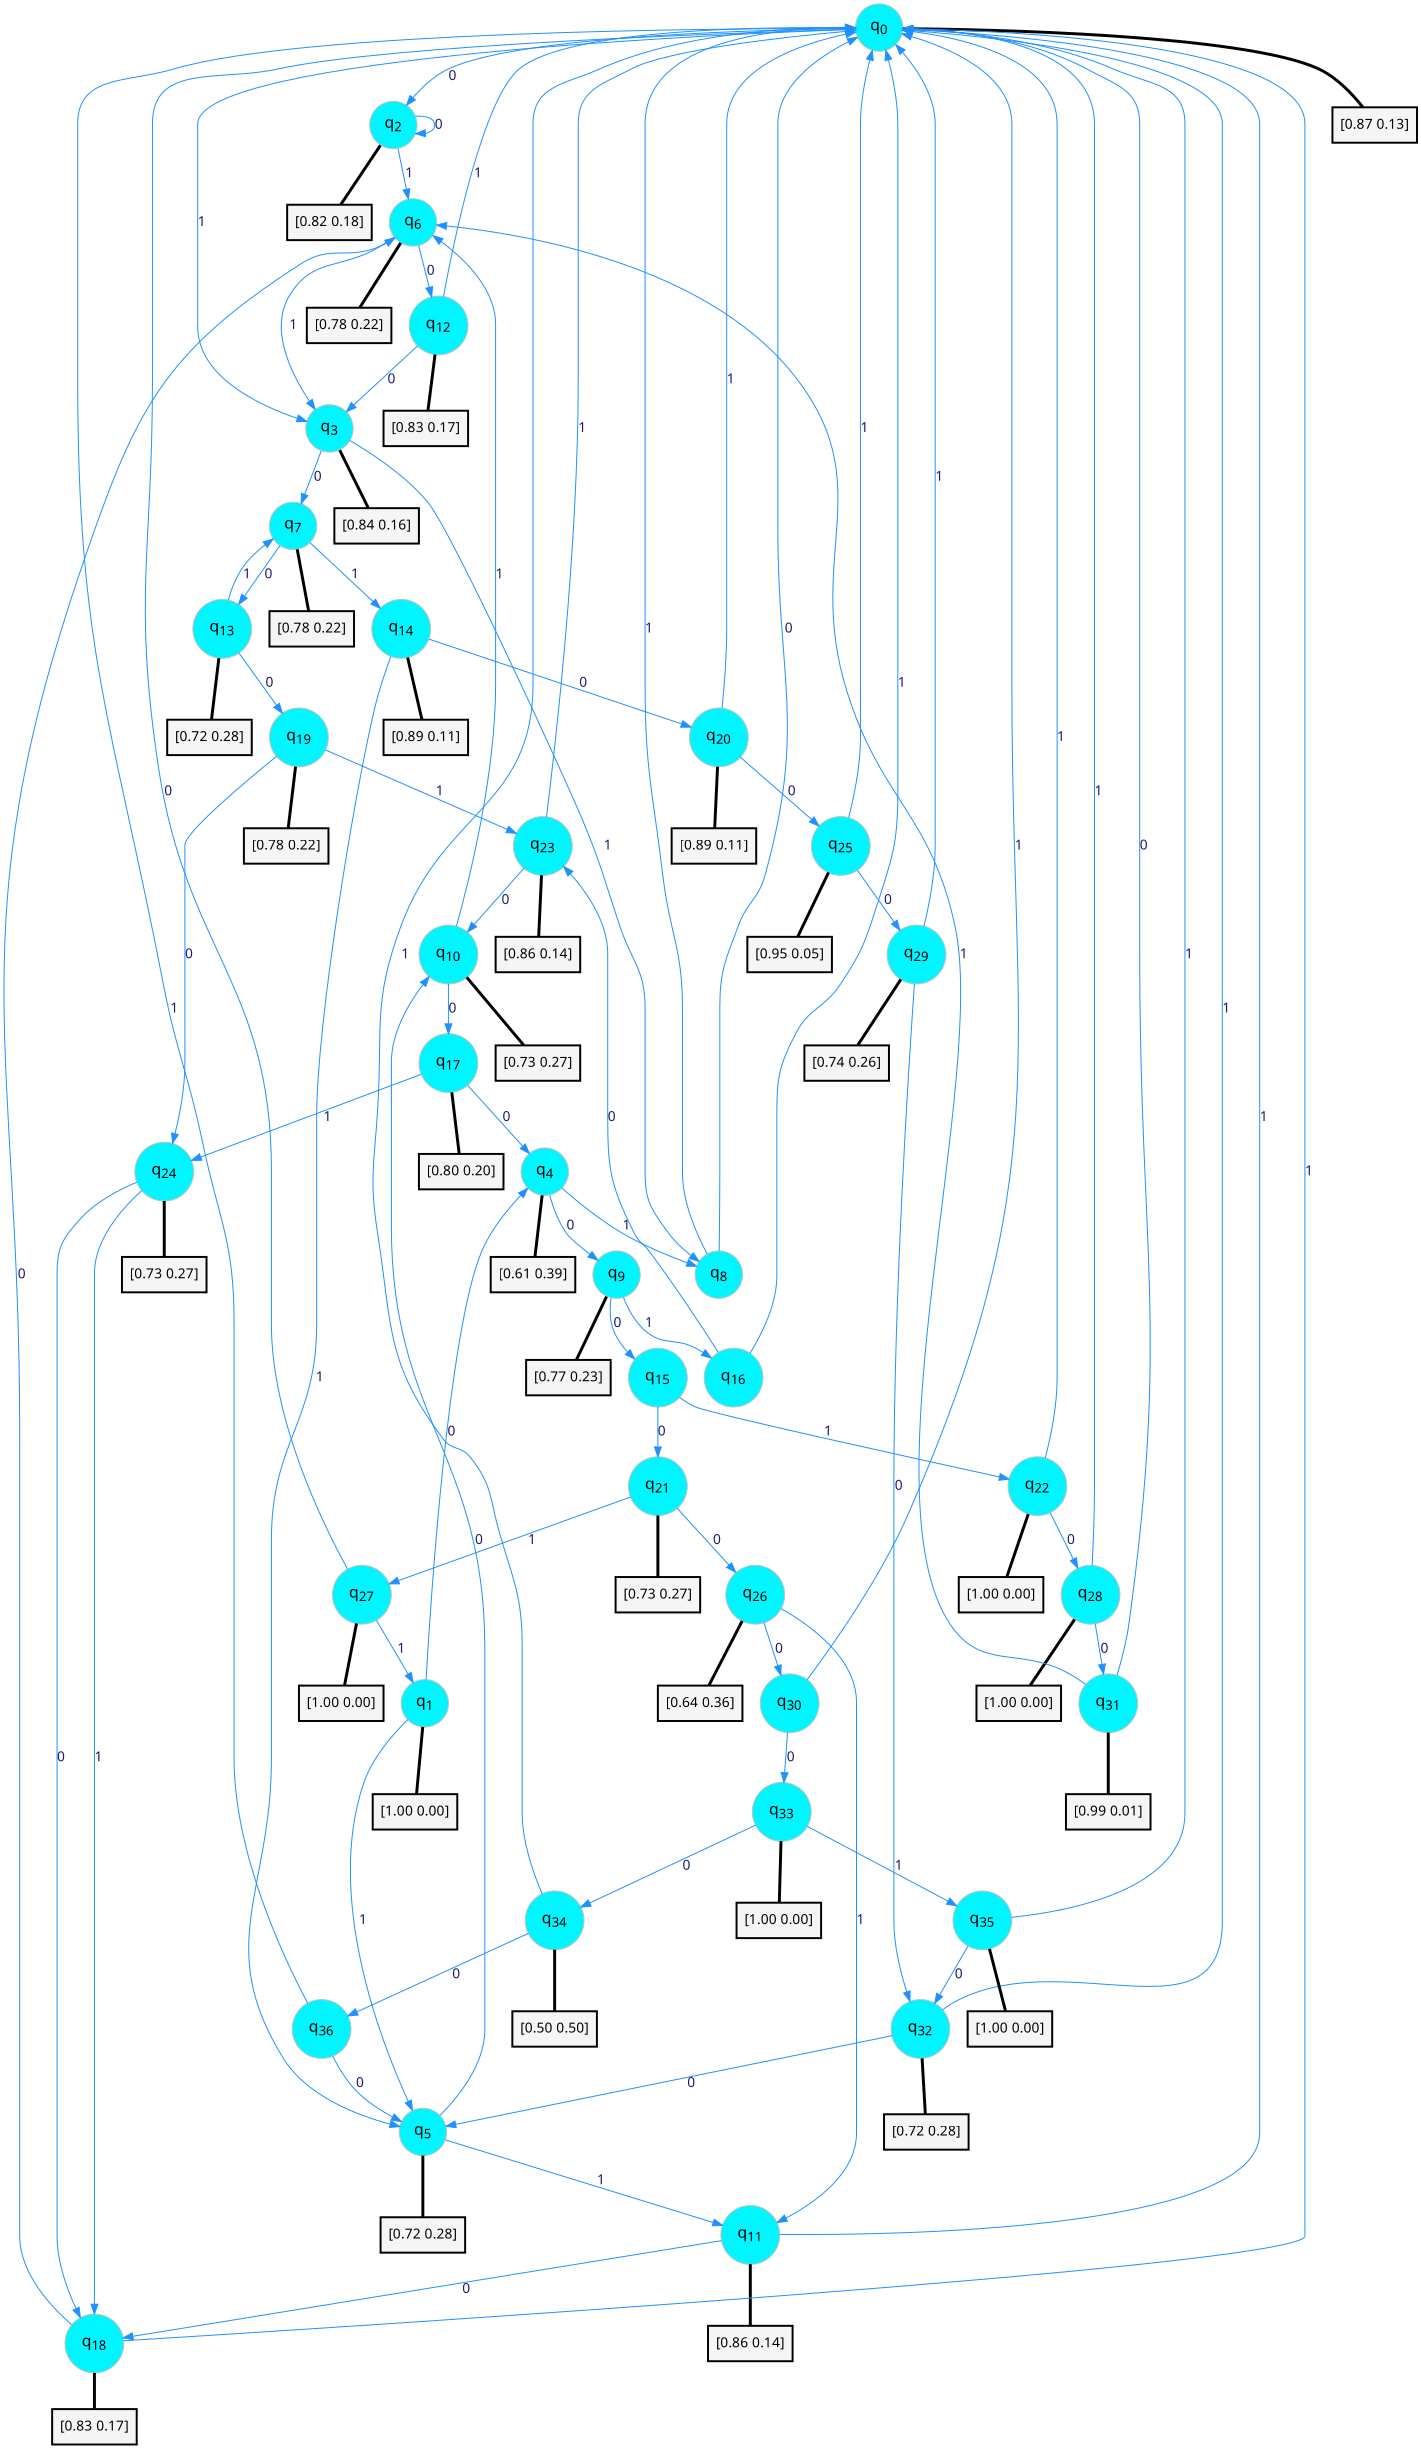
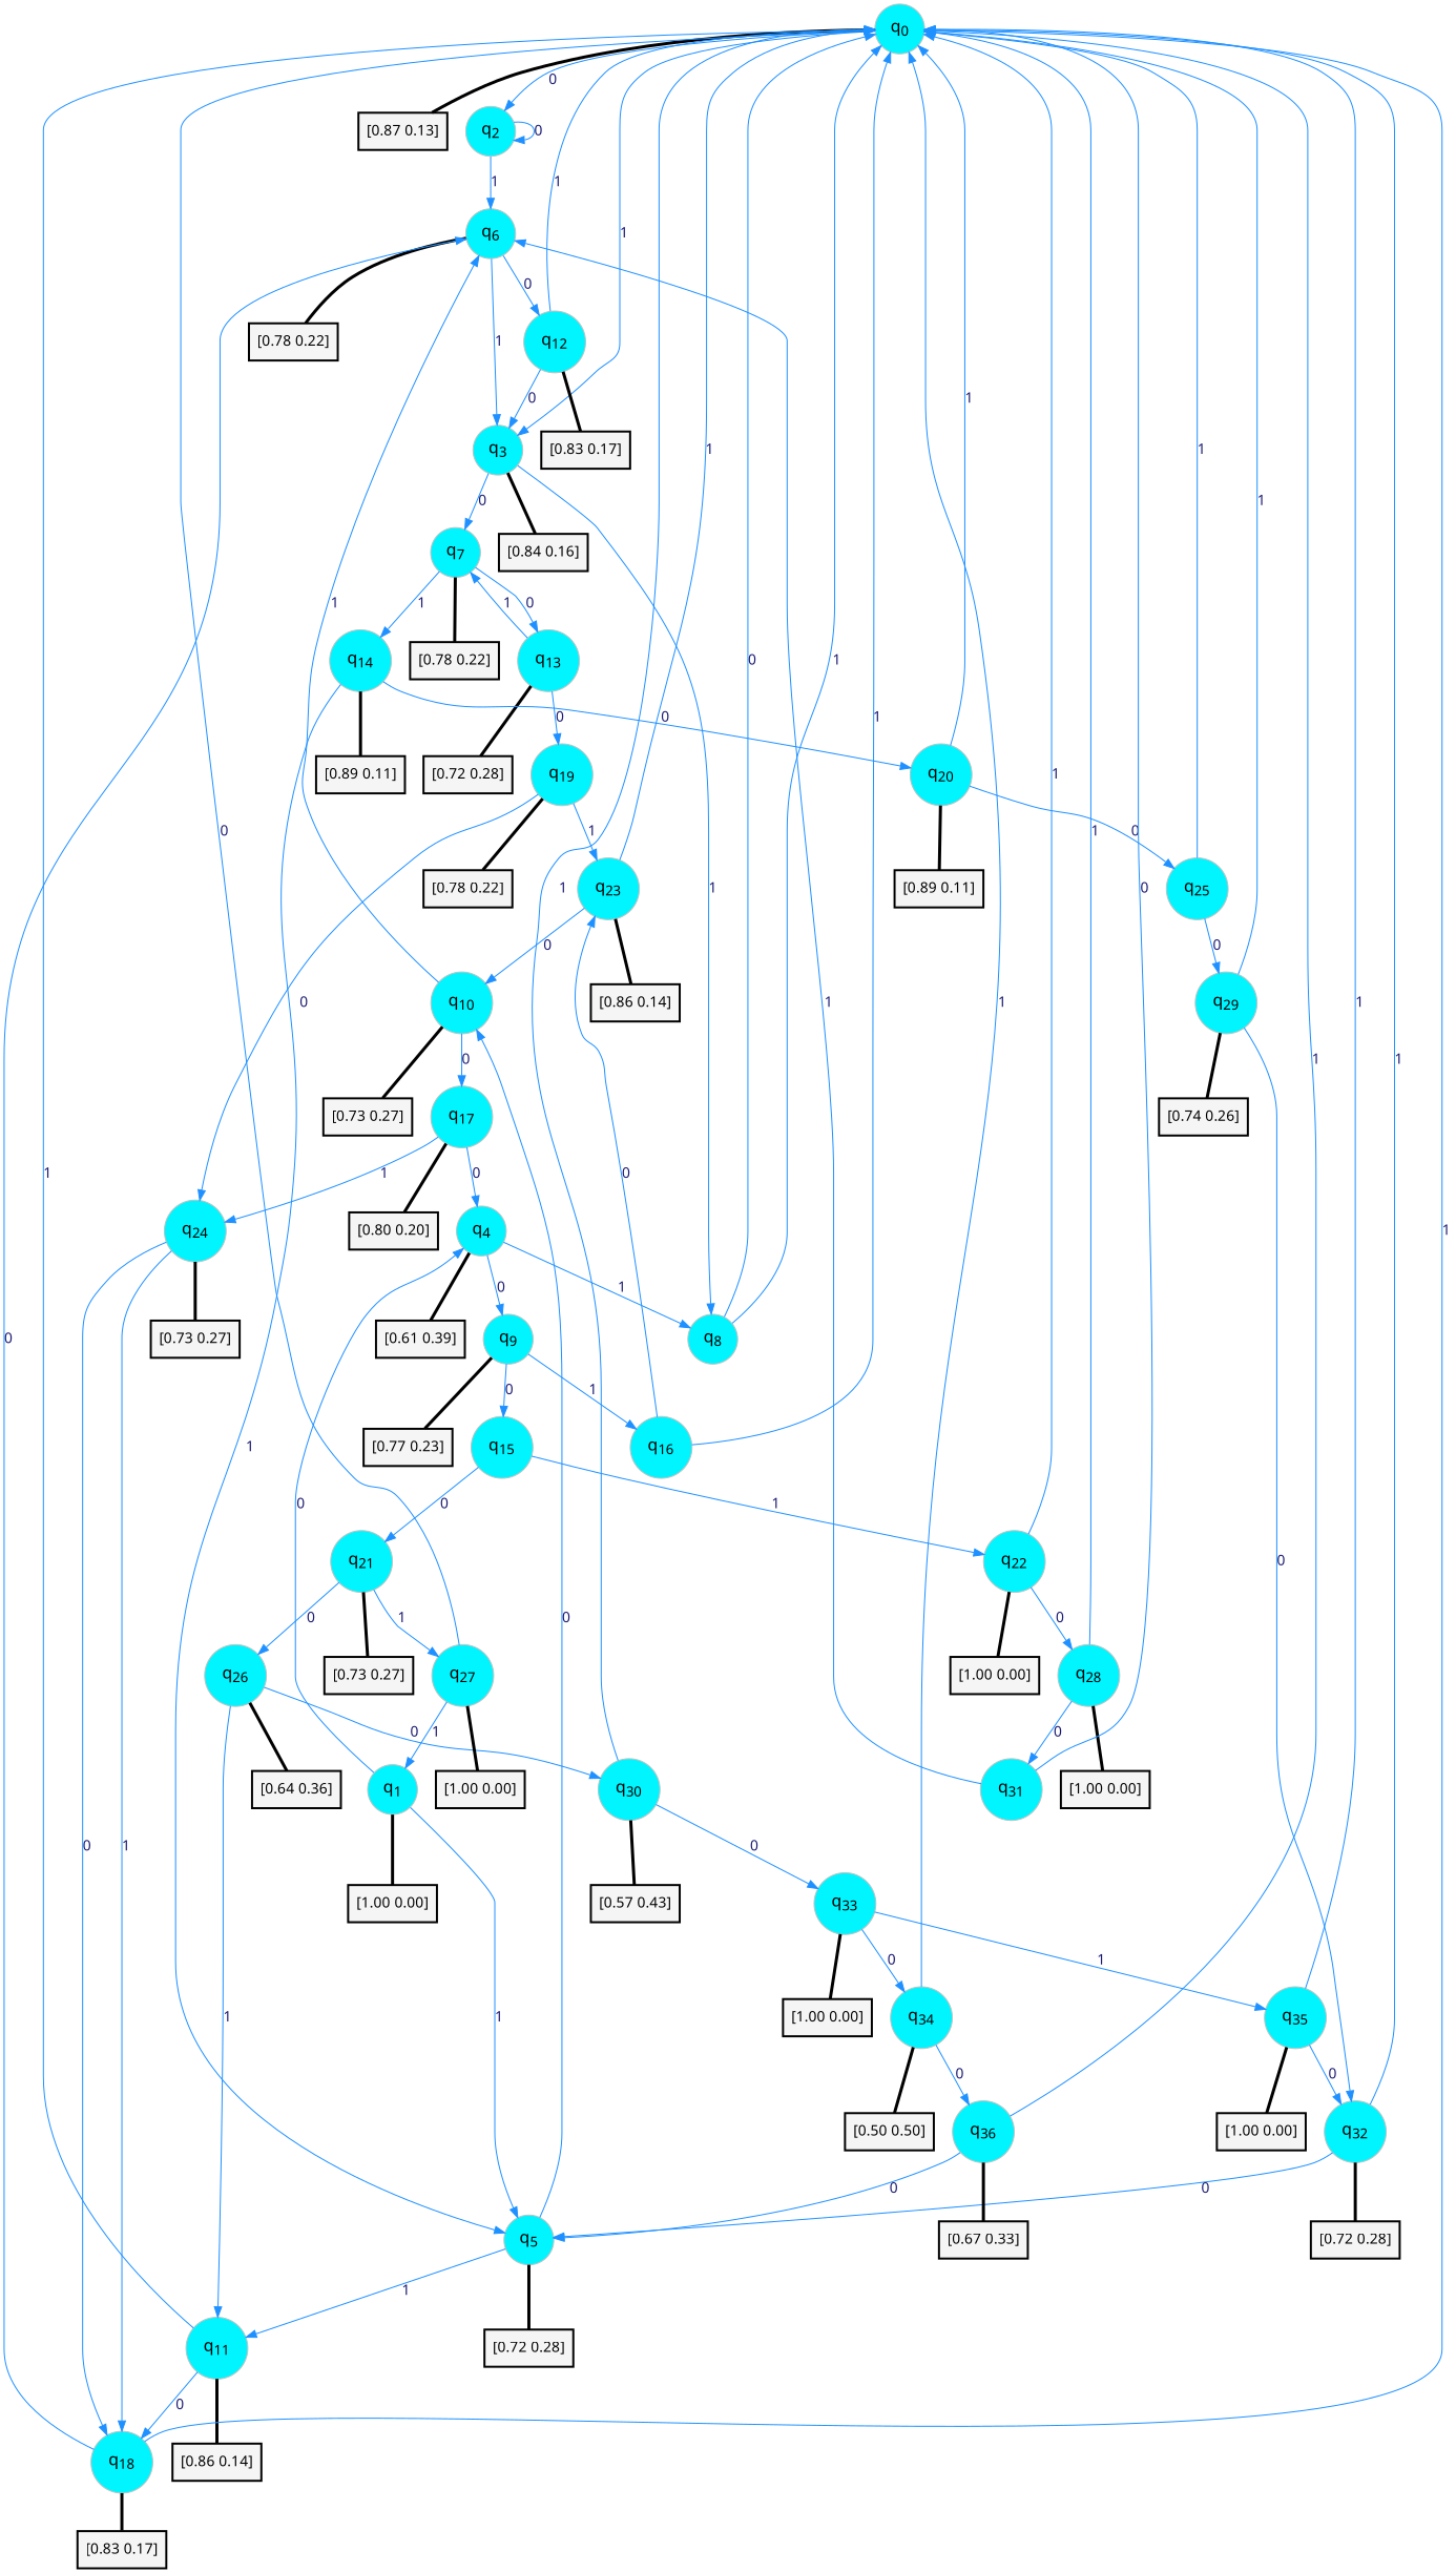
  digraph {
    fontname="Noto Sans"
    rankdir=TD
    node [color=gray fillcolor=turquoise1 fontcolor=black fontname="Noto Sans" fontsize=16 fontweight=bold shape=circle style=filled]
    edge [arrowsize=1 color=dodgerblue1 fontcolor=midnightblue fontname="Noto Sans" fontweight=bold penwidth=1 style=solid weight=20]
    n1 [label=<q<SUB>0</SUB>>]
    n2 [label=<q<SUB>2</SUB>>]
    n3 [label=<q<SUB>3</SUB>>]
    n4 [color=black fillcolor=whitesmoke fontsize=14 label="[0.87 0.13]" penwidth=2 shape=box]
    n5 [label=<q<SUB>6</SUB>>]
-   n6 [color=black fillcolor=whitesmoke fontsize=14 label="[0.82 0.18]" penwidth=2 shape=box]
    n7 [label=<q<SUB>7</SUB>>]
    n8 [label=<q<SUB>8</SUB>>]
    n9 [color=black fillcolor=whitesmoke fontsize=14 label="[0.84 0.16]" penwidth=2 shape=box]
    n10 [label=<q<SUB>1</SUB>>]
    n11 [label=<q<SUB>4</SUB>>]
    n12 [label=<q<SUB>5</SUB>>]
    n13 [color=black fillcolor=whitesmoke fontsize=14 label="[1.00 0.00]" penwidth=2 shape=box]
    n14 [label=<q<SUB>9</SUB>>]
    n15 [color=black fillcolor=whitesmoke fontsize=14 label="[0.61 0.39]" penwidth=2 shape=box]
    n16 [label=<q<SUB>10</SUB>>]
    n17 [label=<q<SUB>11</SUB>>]
    n18 [color=black fillcolor=whitesmoke fontsize=14 label="[0.72 0.28]" penwidth=2 shape=box]
    n19 [label=<q<SUB>12</SUB>>]
    n20 [color=black fillcolor=whitesmoke fontsize=14 label="[0.78 0.22]" penwidth=2 shape=box]
    n21 [label=<q<SUB>13</SUB>>]
    n22 [label=<q<SUB>14</SUB>>]
    n23 [color=black fillcolor=whitesmoke fontsize=14 label="[0.78 0.22]" penwidth=2 shape=box]
    n24 [label=<q<SUB>15</SUB>>]
    n25 [label=<q<SUB>16</SUB>>]
    n26 [color=black fillcolor=whitesmoke fontsize=14 label="[0.77 0.23]" penwidth=2 shape=box]
    n27 [label=<q<SUB>17</SUB>>]
    n28 [color=black fillcolor=whitesmoke fontsize=14 label="[0.73 0.27]" penwidth=2 shape=box]
    n29 [label=<q<SUB>18</SUB>>]
    n30 [color=black fillcolor=whitesmoke fontsize=14 label="[0.86 0.14]" penwidth=2 shape=box]
    n31 [color=black fillcolor=whitesmoke fontsize=14 label="[0.83 0.17]" penwidth=2 shape=box]
    n32 [label=<q<SUB>19</SUB>>]
    n33 [color=black fillcolor=whitesmoke fontsize=14 label="[0.72 0.28]" penwidth=2 shape=box]
    n34 [label=<q<SUB>20</SUB>>]
    n35 [color=black fillcolor=whitesmoke fontsize=14 label="[0.89 0.11]" penwidth=2 shape=box]
    n36 [label=<q<SUB>21</SUB>>]
    n37 [label=<q<SUB>22</SUB>>]
    n38 [label=<q<SUB>23</SUB>>]
    n39 [label=<q<SUB>24</SUB>>]
    n40 [color=black fillcolor=whitesmoke fontsize=14 label="[0.80 0.20]" penwidth=2 shape=box]
    n41 [color=black fillcolor=whitesmoke fontsize=14 label="[0.83 0.17]" penwidth=2 shape=box]
    n42 [color=black fillcolor=whitesmoke fontsize=14 label="[0.78 0.22]" penwidth=2 shape=box]
    n43 [label=<q<SUB>25</SUB>>]
    n44 [color=black fillcolor=whitesmoke fontsize=14 label="[0.89 0.11]" penwidth=2 shape=box]
    n45 [label=<q<SUB>26</SUB>>]
    n46 [label=<q<SUB>27</SUB>>]
    n47 [color=black fillcolor=whitesmoke fontsize=14 label="[0.73 0.27]" penwidth=2 shape=box]
    n48 [label=<q<SUB>28</SUB>>]
    n49 [color=black fillcolor=whitesmoke fontsize=14 label="[1.00 0.00]" penwidth=2 shape=box]
    n50 [color=black fillcolor=whitesmoke fontsize=14 label="[0.86 0.14]" penwidth=2 shape=box]
    n51 [color=black fillcolor=whitesmoke fontsize=14 label="[0.73 0.27]" penwidth=2 shape=box]
    n52 [label=<q<SUB>29</SUB>>]
-   n53 [color=black fillcolor=whitesmoke fontsize=14 label="[0.95 0.05]" penwidth=2 shape=box]
    n54 [label=<q<SUB>30</SUB>>]
    n55 [color=black fillcolor=whitesmoke fontsize=14 label="[0.64 0.36]" penwidth=2 shape=box]
    n56 [color=black fillcolor=whitesmoke fontsize=14 label="[1.00 0.00]" penwidth=2 shape=box]
    n57 [label=<q<SUB>31</SUB>>]
    n58 [color=black fillcolor=whitesmoke fontsize=14 label="[1.00 0.00]" penwidth=2 shape=box]
    n59 [label=<q<SUB>32</SUB>>]
    n60 [color=black fillcolor=whitesmoke fontsize=14 label="[0.74 0.26]" penwidth=2 shape=box]
    n61 [label=<q<SUB>33</SUB>>]
-   n63 [color=black fillcolor=whitesmoke fontsize=14 label="[0.99 0.01]" penwidth=2 shape=box]
+   n62 [color=black fillcolor=whitesmoke fontsize=14 label="[0.57 0.43]" penwidth=2 shape=box]
    n64 [color=black fillcolor=whitesmoke fontsize=14 label="[0.72 0.28]" penwidth=2 shape=box]
    n65 [label=<q<SUB>34</SUB>>]
    n66 [label=<q<SUB>35</SUB>>]
    n67 [color=black fillcolor=whitesmoke fontsize=14 label="[1.00 0.00]" penwidth=2 shape=box]
    n68 [label=<q<SUB>36</SUB>>]
    n69 [color=black fillcolor=whitesmoke fontsize=14 label="[0.50 0.50]" penwidth=2 shape=box]
    n70 [color=black fillcolor=whitesmoke fontsize=14 label="[1.00 0.00]" penwidth=2 shape=box]
+   n71 [color=black fillcolor=whitesmoke fontsize=14 label="[0.67 0.33]" penwidth=2 shape=box]
    n1 -> n2 [label=0]
    n1 -> n3 [label=1]
    n1 -> n4 [arrowhead=none color=black penwidth=3]
    n2 -> n2 [label=0]
    n2 -> n5 [label=1]
-   n2 -> n6 [arrowhead=none color=black penwidth=3]
    n3 -> n7 [label=0]
    n3 -> n8 [label=1]
    n3 -> n9 [arrowhead=none color=black penwidth=3]
    n5 -> n3 [label=1]
    n5 -> n19 [label=0]
    n5 -> n20 [arrowhead=none color=black penwidth=3]
    n7 -> n21 [label=0]
    n7 -> n22 [label=1]
    n7 -> n23 [arrowhead=none color=black penwidth=3]
    n8 -> n1 [label=0]
    n8 -> n1 [label=1]
    n10 -> n11 [label=0]
    n10 -> n12 [label=1]
    n10 -> n13 [arrowhead=none color=black penwidth=3]
    n11 -> n8 [label=1]
    n11 -> n14 [label=0]
    n11 -> n15 [arrowhead=none color=black penwidth=3]
    n12 -> n16 [label=0]
    n12 -> n17 [label=1]
    n12 -> n18 [arrowhead=none color=black penwidth=3]
    n14 -> n24 [label=0]
    n14 -> n25 [label=1]
    n14 -> n26 [arrowhead=none color=black penwidth=3]
    n16 -> n5 [label=1]
    n16 -> n27 [label=0]
    n16 -> n28 [arrowhead=none color=black penwidth=3]
    n17 -> n1 [label=1]
    n17 -> n29 [label=0]
    n17 -> n30 [arrowhead=none color=black penwidth=3]
    n19 -> n1 [label=1]
    n19 -> n3 [label=0]
    n19 -> n31 [arrowhead=none color=black penwidth=3]
    n21 -> n7 [label=1]
    n21 -> n32 [label=0]
    n21 -> n33 [arrowhead=none color=black penwidth=3]
    n22 -> n12 [label=1]
    n22 -> n34 [label=0]
    n22 -> n35 [arrowhead=none color=black penwidth=3]
    n24 -> n36 [label=0]
    n24 -> n37 [label=1]
    n25 -> n1 [label=1]
    n25 -> n38 [label=0]
    n27 -> n11 [label=0]
    n27 -> n39 [label=1]
    n27 -> n40 [arrowhead=none color=black penwidth=3]
    n29 -> n1 [label=1]
    n29 -> n5 [label=0]
    n29 -> n41 [arrowhead=none color=black penwidth=3]
    n32 -> n38 [label=1]
    n32 -> n39 [label=0]
    n32 -> n42 [arrowhead=none color=black penwidth=3]
    n34 -> n1 [label=1]
    n34 -> n43 [label=0]
    n34 -> n44 [arrowhead=none color=black penwidth=3]
    n36 -> n45 [label=0]
    n36 -> n46 [label=1]
    n36 -> n47 [arrowhead=none color=black penwidth=3]
    n37 -> n1 [label=1]
    n37 -> n48 [label=0]
    n37 -> n49 [arrowhead=none color=black penwidth=3]
    n38 -> n1 [label=1]
    n38 -> n16 [label=0]
    n38 -> n50 [arrowhead=none color=black penwidth=3]
    n39 -> n29 [label=0]
    n39 -> n29 [label=1]
    n39 -> n51 [arrowhead=none color=black penwidth=3]
    n43 -> n1 [label=1]
    n43 -> n52 [label=0]
-   n43 -> n53 [arrowhead=none color=black penwidth=3]
    n45 -> n17 [label=1]
    n45 -> n54 [label=0]
    n45 -> n55 [arrowhead=none color=black penwidth=3]
    n46 -> n1 [label=0]
    n46 -> n10 [label=1]
    n46 -> n56 [arrowhead=none color=black penwidth=3]
    n48 -> n1 [label=1]
    n48 -> n57 [label=0]
    n48 -> n58 [arrowhead=none color=black penwidth=3]
    n52 -> n1 [label=1]
    n52 -> n59 [label=0]
    n52 -> n60 [arrowhead=none color=black penwidth=3]
    n54 -> n1 [label=1]
    n54 -> n61 [label=0]
+   n54 -> n62 [arrowhead=none color=black penwidth=3]
    n57 -> n1 [label=0]
    n57 -> n5 [label=1]
-   n57 -> n63 [arrowhead=none color=black penwidth=3]
    n59 -> n1 [label=1]
    n59 -> n12 [label=0]
    n59 -> n64 [arrowhead=none color=black penwidth=3]
    n61 -> n65 [label=0]
    n61 -> n66 [label=1]
    n61 -> n67 [arrowhead=none color=black penwidth=3]
    n65 -> n1 [label=1]
    n65 -> n68 [label=0]
    n65 -> n69 [arrowhead=none color=black penwidth=3]
    n66 -> n1 [label=1]
    n66 -> n59 [label=0]
    n66 -> n70 [arrowhead=none color=black penwidth=3]
    n68 -> n1 [label=1]
    n68 -> n12 [label=0]
+   n68 -> n71 [arrowhead=none color=black penwidth=3]
  }
